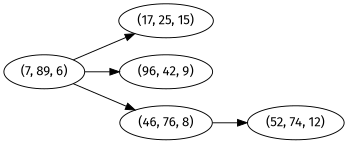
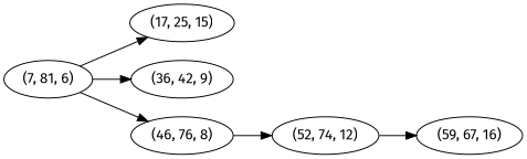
  digraph {
    fontname="Fira Sans"
    rankdir=LR
    node [fontname="Fira Sans"]
    edge [fontname="Fira Sans"]
-   "(7, 81, 6)" [label="(7, 89, 6)"]
+   "(7, 81, 6)"
    "(17, 25, 15)"
-   "(36, 42, 9)" [label="(96, 42, 9)"]
+   "(36, 42, 9)"
    n4 [label="(46, 76, 8)"]
    "(52, 74, 12)"
+   "(59, 67, 16)"
    "(7, 81, 6)" -> "(17, 25, 15)"
    "(7, 81, 6)" -> "(36, 42, 9)"
    "(7, 81, 6)" -> n4
    n4 -> "(52, 74, 12)"
+   "(52, 74, 12)" -> "(59, 67, 16)"
  }
